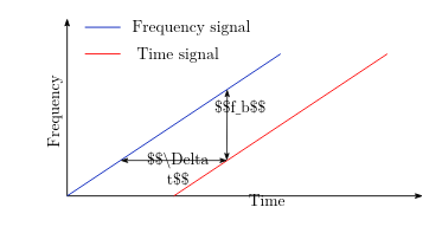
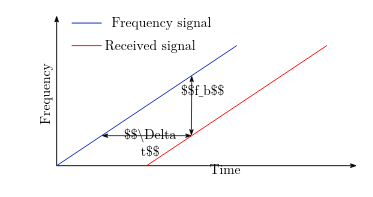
  <mxCell id="0" />
  <mxCell id="1" parent="0" />
  <mxCell id="2" value="" style="endArrow=classicThin;rounded=0;endFill=1;fontFamily=Latin Modern Math;fontSize=18;strokeWidth=1.2;labelBackgroundColor=none;labelBorderColor=none;html=1;" parent="1" edge="1"><mxGeometry width="50" height="50" relative="1" as="geometry"><mxPoint x="75" y="220" as="sourcePoint" /><mxPoint x="75" y="20" as="targetPoint" /></mxGeometry></mxCell>
  <mxCell id="3" value="" style="endArrow=classicThin;rounded=0;endFill=1;fontFamily=Latin Modern Math;fontSize=18;strokeWidth=1.2;labelBackgroundColor=none;labelBorderColor=none;html=1;" parent="1" edge="1"><mxGeometry width="50" height="50" relative="1" as="geometry"><mxPoint x="75" y="220" as="sourcePoint" /><mxPoint x="475" y="220" as="targetPoint" /></mxGeometry></mxCell>
  <mxCell id="4" value="" style="endArrow=none;rounded=0;fillColor=#0050ef;strokeColor=light-dark(#001DBC,#007FFF);fontFamily=Latin Modern Math;fontSize=18;strokeWidth=1.2;labelBackgroundColor=none;labelBorderColor=none;html=1;" parent="1" edge="1"><mxGeometry width="50" height="50" relative="1" as="geometry"><mxPoint x="75" y="220" as="sourcePoint" /><mxPoint x="315" y="60" as="targetPoint" /></mxGeometry></mxCell>
  <mxCell id="5" value="" style="endArrow=none;rounded=0;fillColor=#e51400;strokeColor=light-dark(#FF0000,#FF0000);fontFamily=Latin Modern Math;fontSize=18;strokeWidth=1.2;curved=0;labelBackgroundColor=none;labelBorderColor=none;html=1;" parent="1" edge="1"><mxGeometry width="50" height="50" relative="1" as="geometry"><mxPoint x="195" y="220" as="sourcePoint" /><mxPoint x="435" y="60" as="targetPoint" /></mxGeometry></mxCell>
  <mxCell id="6" value="" style="endArrow=classicThin;startArrow=classicThin;rounded=0;startFill=1;endFill=1;fontFamily=Latin Modern Math;fontSize=18;strokeWidth=1;labelBackgroundColor=none;labelBorderColor=none;html=1;" parent="1" edge="1"><mxGeometry width="50" height="50" relative="1" as="geometry"><mxPoint x="135" y="180" as="sourcePoint" /><mxPoint x="255" y="180" as="targetPoint" /></mxGeometry></mxCell>
  <mxCell id="7" value="" style="endArrow=classicThin;startArrow=classicThin;rounded=0;endFill=1;startFill=1;endSize=6;jumpSize=6;targetPerimeterSpacing=0;sourcePerimeterSpacing=0;strokeWidth=1;fontFamily=Latin Modern Math;fontSize=18;labelBackgroundColor=none;labelBorderColor=none;html=1;" parent="1" edge="1"><mxGeometry width="50" height="50" relative="1" as="geometry"><mxPoint x="254.5" y="180" as="sourcePoint" /><mxPoint x="255" y="100" as="targetPoint" /></mxGeometry></mxCell>
  <mxCell id="8" value="Frequency" style="text;align=center;verticalAlign=middle;rounded=0;rotation=-90;fontSize=18;fontFamily=Latin Modern Math;strokeWidth=2;labelBackgroundColor=none;labelBorderColor=none;whiteSpace=wrap;html=1;" parent="1" vertex="1"><mxGeometry x="20" y="110" width="80" height="30" as="geometry" /></mxCell>
  <mxCell id="9" value="Time" style="text;align=center;verticalAlign=middle;rounded=0;fontFamily=Latin Modern Math;fontSize=18;strokeWidth=2;labelBackgroundColor=none;labelBorderColor=none;whiteSpace=wrap;html=1;" parent="1" vertex="1"><mxGeometry x="270" y="210" width="60" height="30" as="geometry" /></mxCell>
  <mxCell id="10" value="$$f_b$$" style="text;align=center;verticalAlign=middle;rounded=0;fontSize=18;fontFamily=Latin Modern Math;strokeWidth=2;labelBackgroundColor=none;labelBorderColor=none;whiteSpace=wrap;html=1;" parent="1" vertex="1"><mxGeometry x="260" y="105" width="20" height="30" as="geometry" /></mxCell>
  <mxCell id="11" value="$$\Delta t$$" style="text;align=center;verticalAlign=middle;rounded=0;fontSize=18;fontFamily=Latin Modern Math;strokeWidth=2;labelBackgroundColor=none;labelBorderColor=none;whiteSpace=wrap;html=1;" parent="1" vertex="1"><mxGeometry x="185" y="180" width="30" height="20" as="geometry" /></mxCell>
  <mxCell id="12" value="" style="endArrow=none;rounded=0;fillColor=#e51400;strokeColor=light-dark(#FF0000,#FF0000);fontFamily=Latin Modern Math;fontSize=18;strokeWidth=1.2;curved=0;labelBackgroundColor=none;labelBorderColor=none;html=1;" parent="1" edge="1"><mxGeometry width="50" height="50" relative="1" as="geometry"><mxPoint x="95" y="60" as="sourcePoint" /><mxPoint x="135" y="60" as="targetPoint" /></mxGeometry></mxCell>
  <mxCell id="13" value="" style="endArrow=none;rounded=0;fillColor=#0050ef;strokeColor=light-dark(#001DBC,#007FFF);fontFamily=Latin Modern Math;fontSize=18;strokeWidth=1.2;labelBackgroundColor=none;labelBorderColor=none;html=1;" parent="1" edge="1"><mxGeometry width="50" height="50" relative="1" as="geometry"><mxPoint x="95" y="30" as="sourcePoint" /><mxPoint x="135" y="30" as="targetPoint" /></mxGeometry></mxCell>
  <mxCell id="14" value="Frequency signal" style="text;align=center;verticalAlign=middle;rounded=0;fontSize=18;fontFamily=Latin Modern Math;strokeWidth=2;labelBackgroundColor=none;labelBorderColor=none;whiteSpace=wrap;html=1;" parent="1" vertex="1"><mxGeometry x="135" y="20" width="160" height="20" as="geometry" /></mxCell>
- <mxCell id="15" value="Time signal" style="text;align=center;verticalAlign=middle;rounded=0;fontSize=18;fontFamily=Latin Modern Math;strokeWidth=2;labelBackgroundColor=none;labelBorderColor=none;whiteSpace=wrap;html=1;" parent="1" vertex="1"><mxGeometry x="135" y="50" width="130" height="20" as="geometry" /></mxCell>
+ <mxCell id="15" value="Received signal" style="text;align=center;verticalAlign=middle;rounded=0;fontSize=18;fontFamily=Latin Modern Math;strokeWidth=2;labelBackgroundColor=none;labelBorderColor=none;whiteSpace=wrap;html=1;" parent="1" vertex="1"><mxGeometry x="135" y="50" width="130" height="20" as="geometry" /></mxCell>
